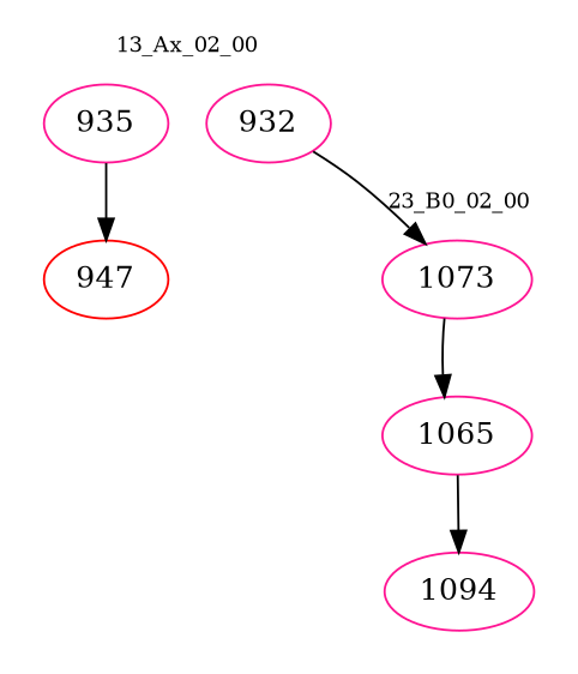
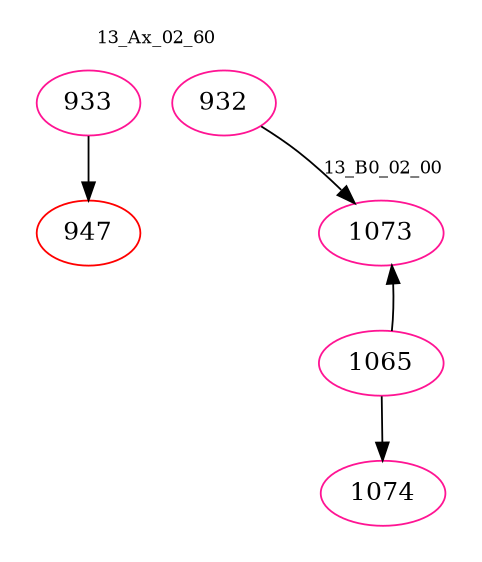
  digraph {
    node [color=deeppink]
    edge [color=black]
    n1 [label=932]
-   n2 [label=935]
+   n2 [label=933]
    n3 [color=red label=947]
    n4 [label=1073]
    n5 [label=1065]
-   n6 [label=1094]
+   n6 [label=1074]
    subgraph cluster_1 {
      color=white
      fontsize=10
-     label="13_Ax_02_00"
+     label="13_Ax_02_60"
      n1
      n2
      n3
    }
    subgraph cluster_2 {
      color=white
      fontsize=10
-     label="23_B0_02_00"
+     label="13_B0_02_00"
      n4
      n5
      n6
    }
    n1 -> n4
    n2 -> n3
-   n4 -> n5
+   n5 -> n4
    n5 -> n6
  }
